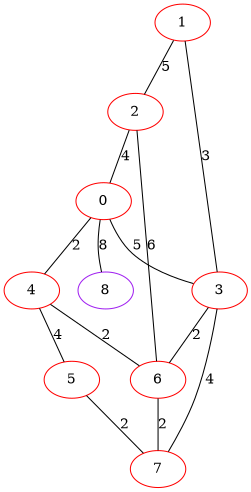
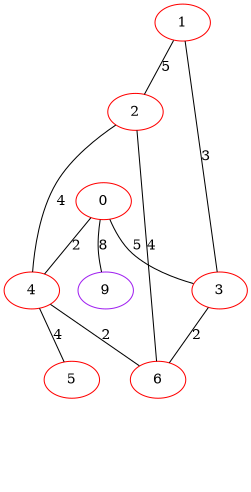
  graph {
    node [color=red weight=1]
    0
    3
-   9 [color=purple weight=4 label=8]
+   9 [color=purple weight=4]
    4
    1
    2
    6
-   7
    5
    0 -- 3 [label=5]
    0 -- 9 [label=8]
    0 -- 4 [label=2]
    3 -- 6 [label=2]
-   3 -- 7 [label=4]
    4 -- 6 [label=2]
    4 -- 5 [label=4]
    1 -- 3 [label=3]
    1 -- 2 [label=5]
-   2 -- 0 [label=4]
-   2 -- 6 [label=6]
-   6 -- 7 [label=2]
-   5 -- 7 [label=2]
+   2 -- 4 [label=4]
+   2 -- 6 [label=4]
  }
